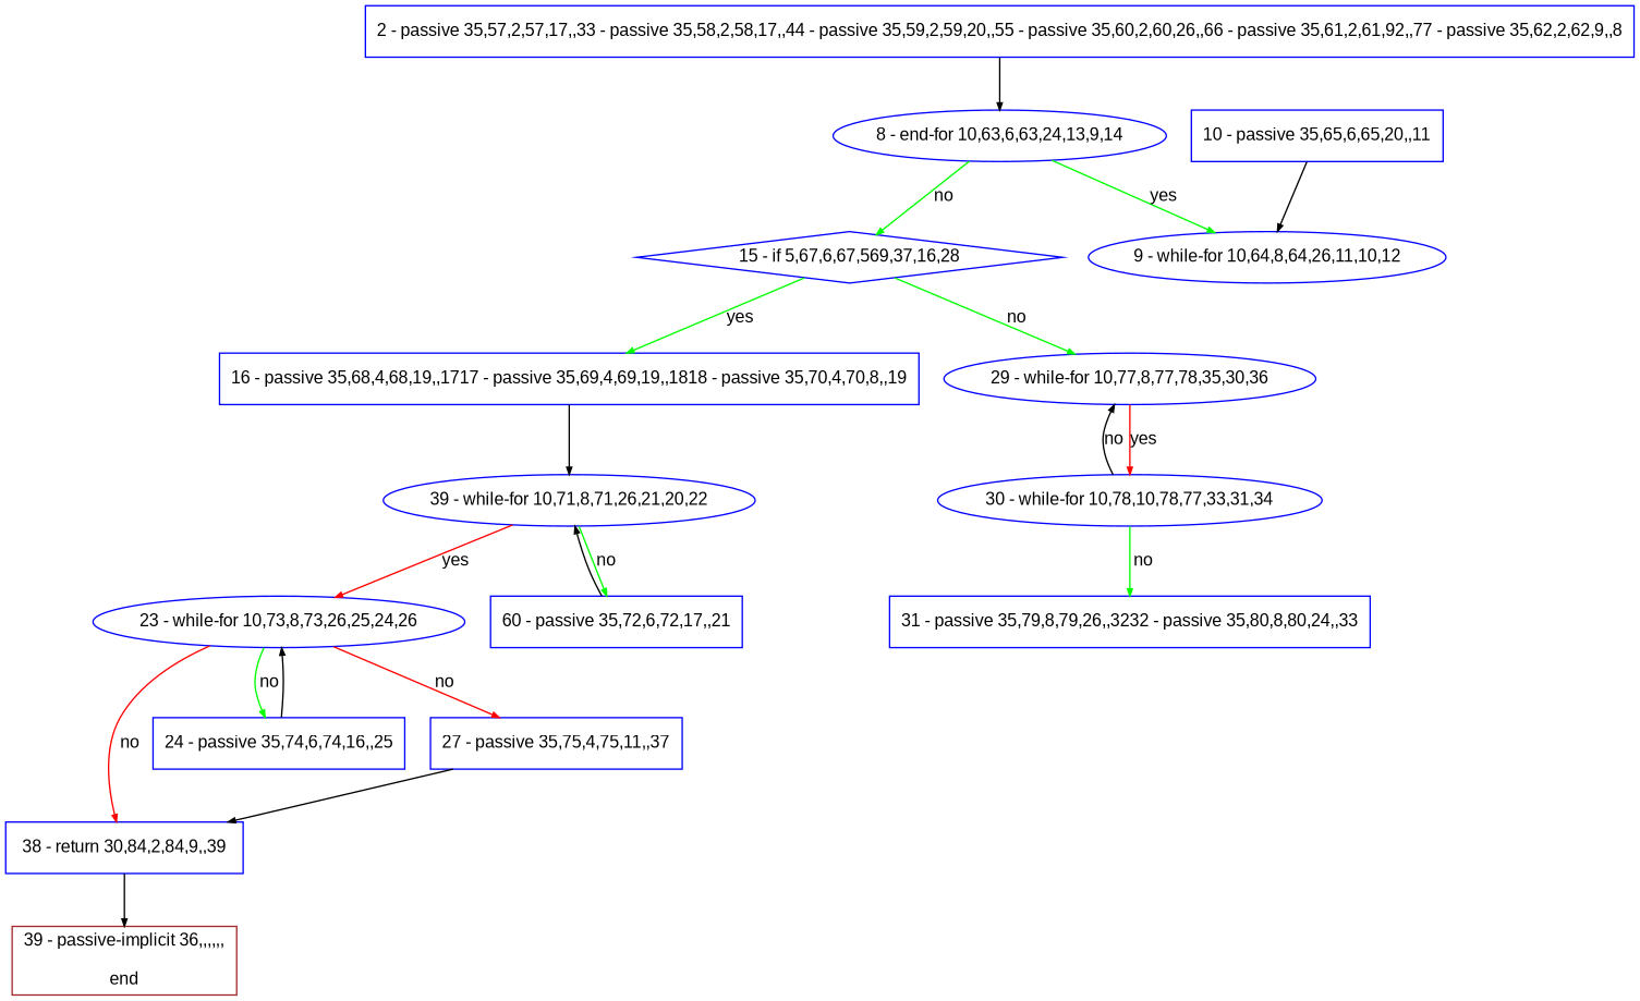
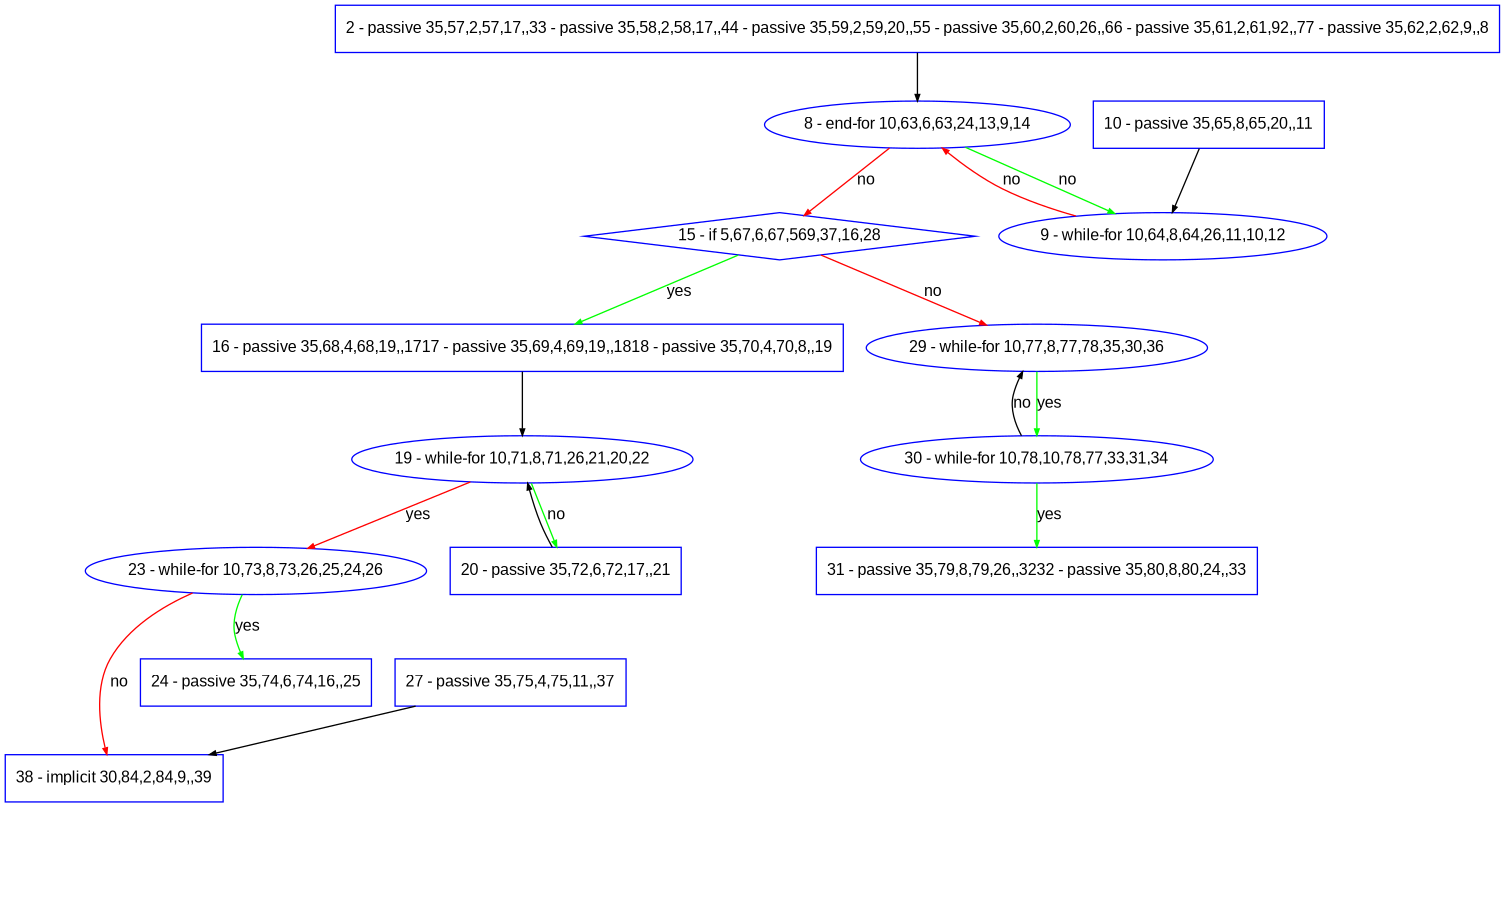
  digraph {
    bgcolor=white
    compound=true
    fillcolor="#FFFFCC"
    fontname=Arial
    fontsize=12
    pack=true
    packmode=clust
    style="rounded,filled"
    node [color="#0000ff" compound=true fillcolor="#ffffff" fixedsize=false fontname=Arial fontsize=12 node_initialized=no shape=box style=filled]
    edge [arrowhead=normal arrowsize=0.5 arrowtail=none color="#000000" compound=true dir=forward fontcolor=black fontname=Arial fontsize=12]
    n1 [label="2 - passive 35,57,2,57,17,,33 - passive 35,58,2,58,17,,44 - passive 35,59,2,59,20,,55 - passive 35,60,2,60,26,,66 - passive 35,61,2,61,92,,77 - passive 35,62,2,62,9,,8"]
    n2 [label="8 - end-for 10,63,6,63,24,13,9,14" shape=oval]
    n3 [label="9 - while-for 10,64,8,64,26,11,10,12" shape=oval]
    n4 [label="15 - if 5,67,6,67,569,37,16,28" shape=diamond]
    n5 [label="16 - passive 35,68,4,68,19,,1717 - passive 35,69,4,69,19,,1818 - passive 35,70,4,70,8,,19"]
    n6 [label="29 - while-for 10,77,8,77,78,35,30,36" shape=oval]
-   n7 [label="10 - passive 35,65,6,65,20,,11"]
-   n8 [label="39 - while-for 10,71,8,71,26,21,20,22" shape=oval]
+   n7 [label="10 - passive 35,65,8,65,20,,11"]
+   n8 [label="19 - while-for 10,71,8,71,26,21,20,22" shape=oval]
    n9 [label="30 - while-for 10,78,10,78,77,33,31,34" shape=oval]
-   n10 [label="60 - passive 35,72,6,72,17,,21"]
+   n10 [label="20 - passive 35,72,6,72,17,,21"]
    n11 [label="23 - while-for 10,73,8,73,26,25,24,26" shape=oval]
-   n12 [label="38 - return 30,84,2,84,9,,39"]
-   n13 [color="#a52a2a" label="39 - passive-implicit 36,,,,,,\n\nend"]
+   n12 [label="38 - implicit 30,84,2,84,9,,39"]
    n14 [label="31 - passive 35,79,8,79,26,,3232 - passive 35,80,8,80,24,,33"]
    n15 [label="24 - passive 35,74,6,74,16,,25"]
    n16 [label="27 - passive 35,75,4,75,11,,37"]
    n1 -> n2
-   n2 -> n3 [color="#00ff00" label=yes]
-   n2 -> n4 [color="#00ff00" label=no]
+   n2 -> n3 [color="#00ff00" label=no]
+   n2 -> n4 [color="#ff0000" label=no]
+   n3 -> n2 [color="#ff0000" label=no]
    n4 -> n5 [color="#00ff00" label=yes]
-   n4 -> n6 [color="#00ff00" label=no]
+   n4 -> n6 [color="#ff0000" label=no]
    n5 -> n8
-   n6 -> n9 [color="#ff0000" label=yes]
+   n6 -> n9 [color="#00ff00" label=yes]
    n7 -> n3
    n8 -> n10 [color="#00ff00" label=no]
    n8 -> n11 [color="#ff0000" label=yes]
    n9 -> n6 [label=no]
-   n9 -> n14 [color="#00ff00" label=no]
+   n9 -> n14 [color="#00ff00" label=yes]
    n10 -> n8
    n11 -> n12 [color="#ff0000" label=no]
-   n11 -> n15 [color="#00ff00" label=no]
-   n11 -> n16 [color="#ff0000" label=no]
-   n12 -> n13
-   n15 -> n11
+   n11 -> n15 [color="#00ff00" label=yes]
    n16 -> n12
  }
